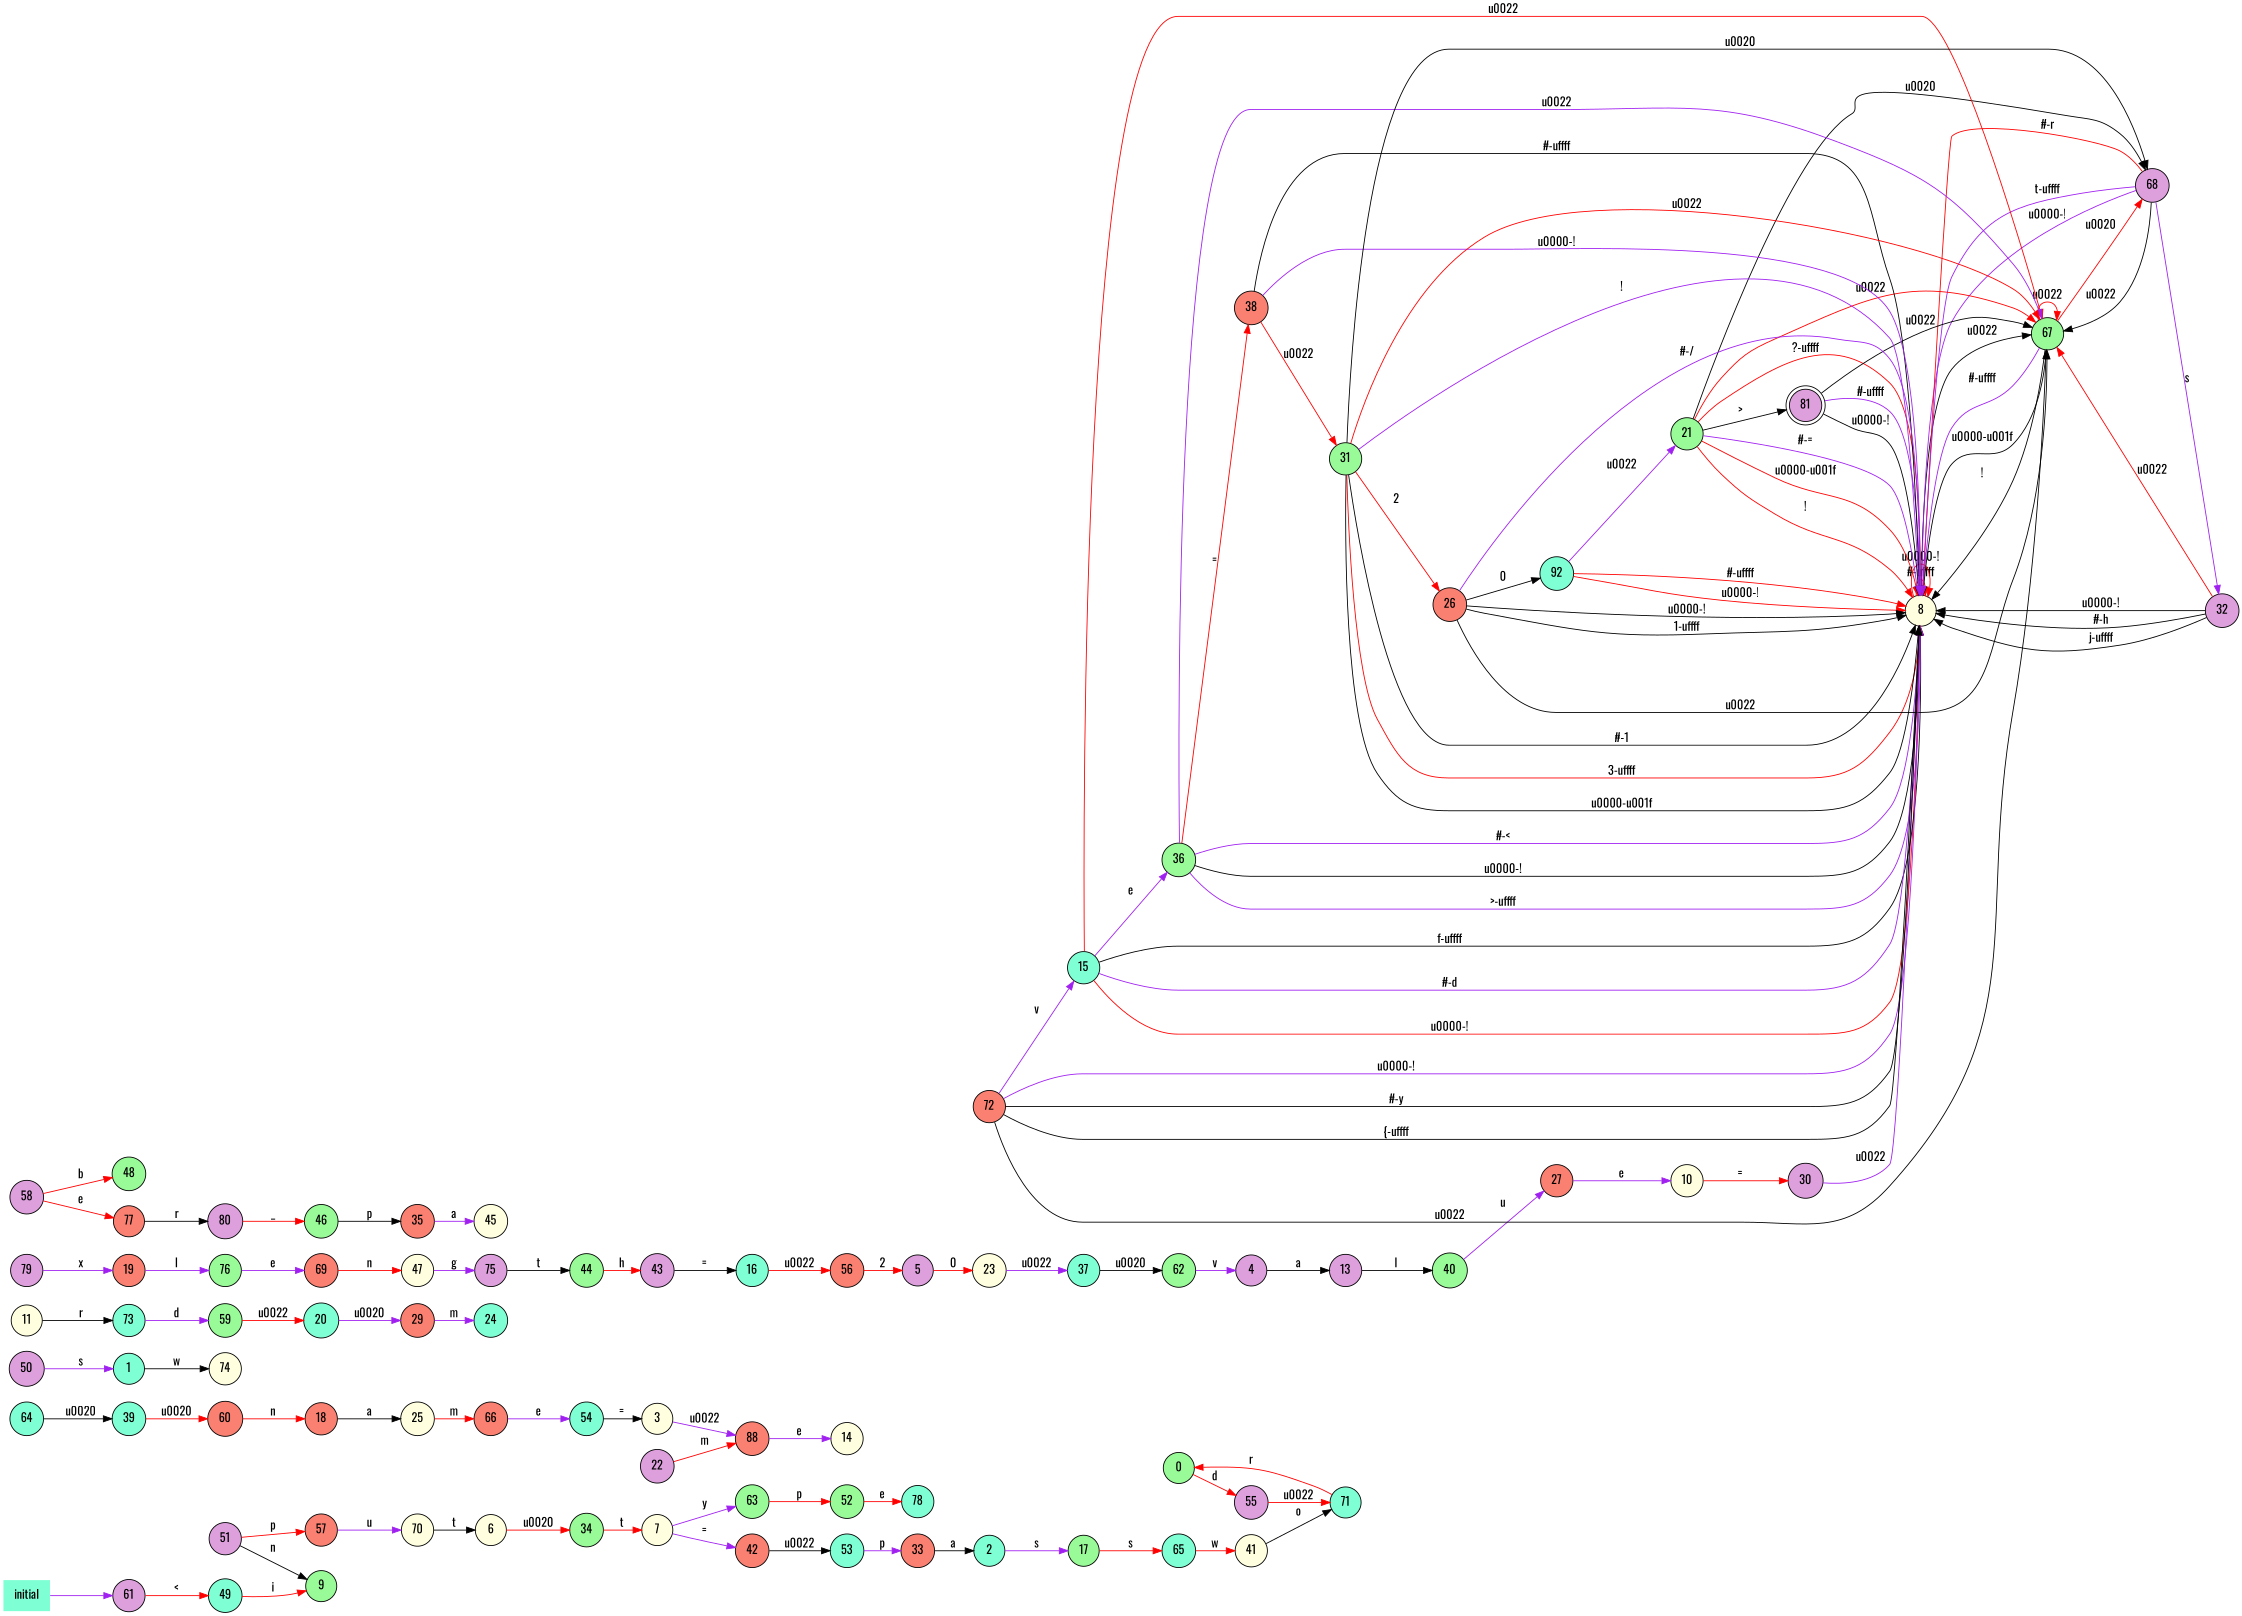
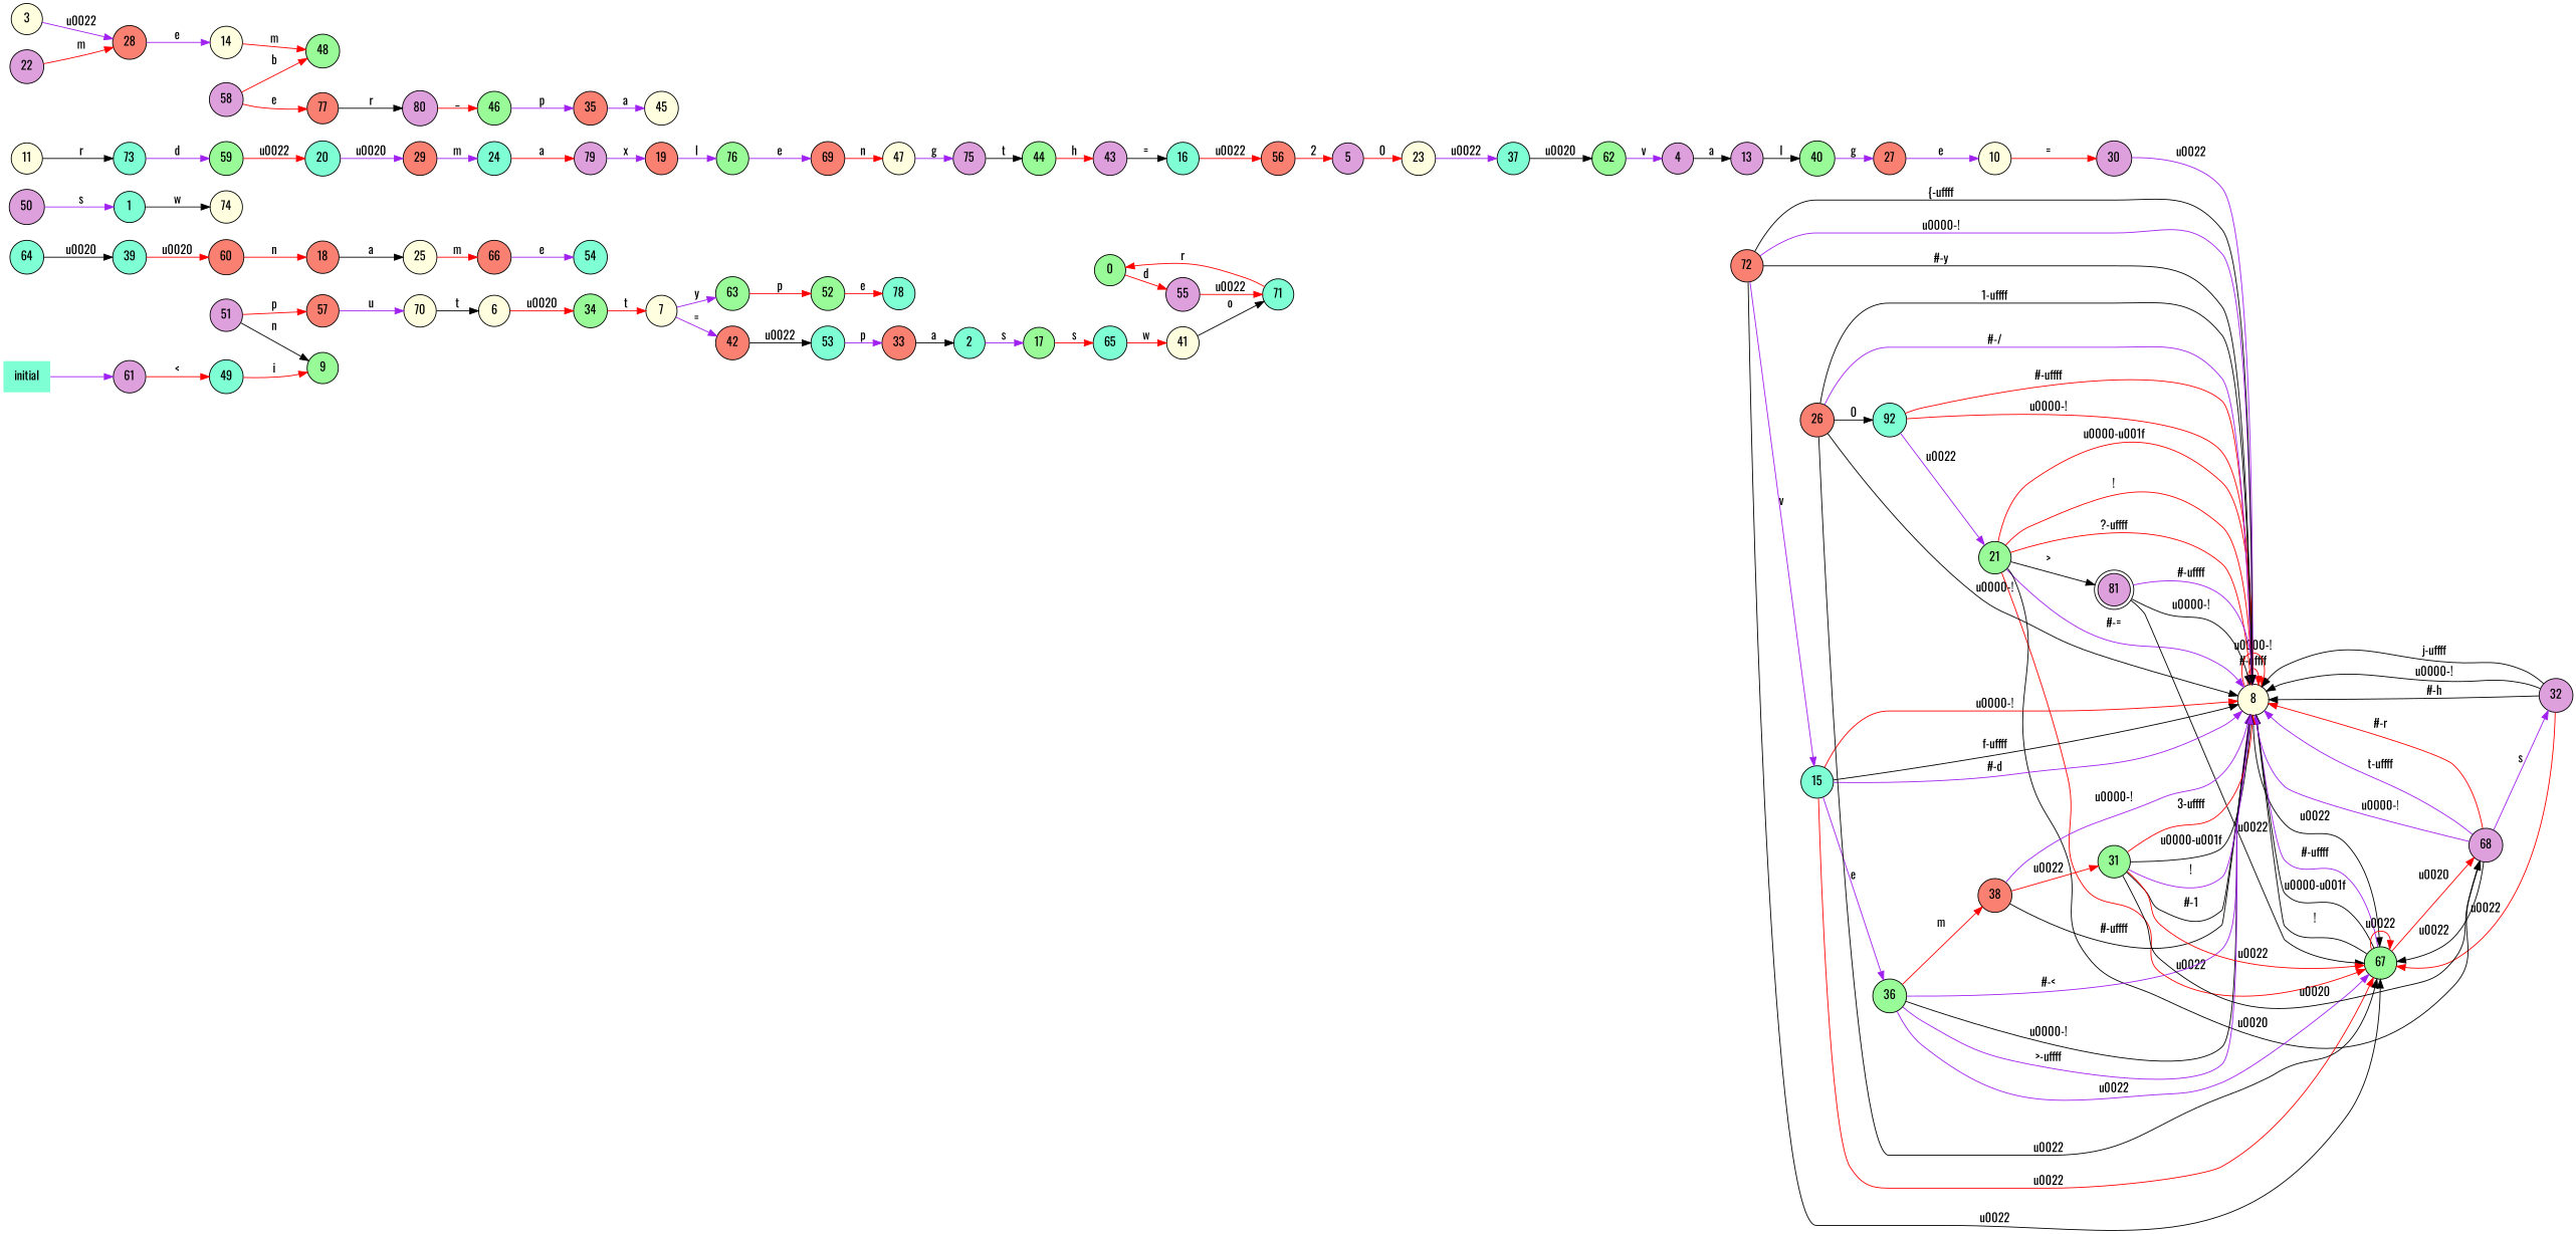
  digraph {
    fontname=Oswald
    rankdir=LR
    node [fillcolor=aquamarine fontname=Oswald shape=circle style=filled]
    edge [color=red fontname=Oswald]
    0 [fillcolor=palegreen]
    55 [fillcolor=plum]
    71
    64
    39
    1
    74 [fillcolor=lightyellow]
    11 [fillcolor=lightyellow]
    73
    2
    17 [fillcolor=palegreen]
    65
    41 [fillcolor=lightyellow]
    3 [fillcolor=lightyellow]
-   28 [fillcolor=salmon label=88]
+   28 [fillcolor=salmon]
    22 [fillcolor=plum]
    14 [fillcolor=lightyellow]
    4 [fillcolor=plum]
    13 [fillcolor=plum]
    40 [fillcolor=palegreen]
    27 [fillcolor=salmon]
    5 [fillcolor=plum]
    23 [fillcolor=lightyellow]
    37
    62 [fillcolor=palegreen]
    6 [fillcolor=lightyellow]
    34 [fillcolor=palegreen]
    7 [fillcolor=lightyellow]
    63 [fillcolor=palegreen]
    42 [fillcolor=salmon]
    52 [fillcolor=palegreen]
    78
    8 [fillcolor=lightyellow]
    67 [fillcolor=palegreen]
    68 [fillcolor=plum]
    32 [fillcolor=plum]
    9 [fillcolor=palegreen]
    51 [fillcolor=plum]
    57 [fillcolor=salmon]
    70 [fillcolor=lightyellow]
    10 [fillcolor=lightyellow]
    30 [fillcolor=plum]
    59 [fillcolor=palegreen]
    20
    n45 [label=92]
    21 [fillcolor=palegreen]
    81 [fillcolor=plum shape=doublecircle]
    48 [fillcolor=palegreen]
    58 [fillcolor=plum]
    77 [fillcolor=salmon]
    15
    36 [fillcolor=palegreen]
    38 [fillcolor=salmon]
    31 [fillcolor=palegreen]
    16
    56 [fillcolor=salmon]
    25 [fillcolor=lightyellow]
    18 [fillcolor=salmon]
    66 [fillcolor=salmon]
    54
    76 [fillcolor=palegreen]
    19 [fillcolor=salmon]
    69 [fillcolor=salmon]
    47 [fillcolor=lightyellow]
    29 [fillcolor=salmon]
    24
    79 [fillcolor=plum]
    26 [fillcolor=salmon]
    72 [fillcolor=salmon]
    33 [fillcolor=salmon]
    45 [fillcolor=lightyellow]
    35 [fillcolor=salmon]
    50 [fillcolor=plum]
    60 [fillcolor=salmon]
    53
    43 [fillcolor=plum]
    44 [fillcolor=palegreen]
    46 [fillcolor=palegreen]
    75 [fillcolor=plum]
    80 [fillcolor=plum]
    49
    61 [fillcolor=plum]
    initial [shape=plaintext]
    0 -> 55 [label=d]
    55 -> 71 [label="\u0022"]
    71 -> 0 [label=r]
    64 -> 39 [color=black label="\u0020"]
    39 -> 60 [label="\u0020"]
    1 -> 74 [color=black label=w]
    11 -> 73 [color=black label=r]
    73 -> 59 [color=purple label=d]
    2 -> 17 [color=purple label=s]
    17 -> 65 [label=s]
    65 -> 41 [label=w]
    41 -> 71 [color=black label=o]
    3 -> 28 [color=purple label="\u0022"]
    28 -> 14 [color=purple label=e]
    22 -> 28 [label=m]
+   14 -> 48 [label=m]
    4 -> 13 [color=black label=a]
    13 -> 40 [color=black label=l]
-   40 -> 27 [color=purple label=u]
+   40 -> 27 [color=purple label=g]
    27 -> 10 [color=purple label=e]
    5 -> 23 [label=0]
    23 -> 37 [color=purple label="\u0022"]
    37 -> 62 [color=black label="\u0020"]
    62 -> 4 [color=purple label=v]
    6 -> 34 [label="\u0020"]
    34 -> 7 [label=t]
    7 -> 63 [color=purple label=y]
    7 -> 42 [color=purple label="="]
    63 -> 52 [label=p]
    42 -> 53 [color=black label="\u0022"]
    52 -> 78 [label=e]
    8 -> 8 [label="#-\uffff"]
    8 -> 8 [label="\u0000-!"]
    8 -> 67 [color=black label="\u0022"]
    67 -> 8 [color=purple label="#-\uffff"]
    67 -> 8 [color=black label="\u0000-\u001f"]
    67 -> 8 [color=black label="!"]
    67 -> 67 [label="\u0022"]
    67 -> 68 [label="\u0020"]
    68 -> 8 [color=purple label="\u0000-!"]
    68 -> 8 [label="#-r"]
    68 -> 8 [color=purple label="t-\uffff"]
    68 -> 67 [color=black label="\u0022"]
    68 -> 32 [color=purple label=s]
    32 -> 8 [color=black label="\u0000-!"]
    32 -> 8 [color=black label="#-h"]
    32 -> 8 [color=black label="j-\uffff"]
    32 -> 67 [label="\u0022"]
    51 -> 9 [color=black label=n]
    51 -> 57 [label=p]
    57 -> 70 [color=purple label=u]
    70 -> 6 [color=black label=t]
    10 -> 30 [label="="]
    30 -> 8 [color=purple label="\u0022"]
    59 -> 20 [label="\u0022"]
    20 -> 29 [color=purple label="\u0020"]
    n45 -> 8 [label="#-\uffff"]
    n45 -> 8 [label="\u0000-!"]
    n45 -> 21 [color=purple label="\u0022"]
    21 -> 8 [color=purple label="#-="]
    21 -> 8 [label="\u0000-\u001f"]
    21 -> 8 [label="!"]
    21 -> 8 [label="?-\uffff"]
    21 -> 67 [label="\u0022"]
    21 -> 68 [color=black label="\u0020"]
    21 -> 81 [color=black label=">"]
    81 -> 8 [color=purple label="#-\uffff"]
    81 -> 8 [color=black label="\u0000-!"]
    81 -> 67 [color=black label="\u0022"]
    58 -> 48 [label=b]
    58 -> 77 [label=e]
    77 -> 80 [color=black label=r]
    15 -> 8 [label="\u0000-!"]
    15 -> 8 [color=black label="f-\uffff"]
    15 -> 8 [color=purple label="#-d"]
    15 -> 67 [label="\u0022"]
    15 -> 36 [color=purple label=e]
    36 -> 8 [color=purple label="#-<"]
    36 -> 8 [color=black label="\u0000-!"]
    36 -> 8 [color=purple label=">-\uffff"]
    36 -> 67 [color=purple label="\u0022"]
-   36 -> 38 [label="="]
+   36 -> 38 [label=m]
    38 -> 8 [color=black label="#-\uffff"]
    38 -> 8 [color=purple label="\u0000-!"]
    38 -> 31 [label="\u0022"]
    31 -> 8 [color=black label="#-1"]
    31 -> 8 [label="3-\uffff"]
    31 -> 8 [color=black label="\u0000-\u001f"]
    31 -> 8 [color=purple label="!"]
    31 -> 67 [label="\u0022"]
    31 -> 68 [color=black label="\u0020"]
-   31 -> 26 [label=2]
    16 -> 56 [label="\u0022"]
    56 -> 5 [label=2]
    25 -> 66 [label=m]
    18 -> 25 [color=black label=a]
    66 -> 54 [color=purple label=e]
-   54 -> 3 [color=black label="="]
    76 -> 69 [color=purple label=e]
    19 -> 76 [color=purple label=l]
    69 -> 47 [label=n]
    47 -> 75 [color=purple label=g]
    29 -> 24 [color=purple label=m]
+   24 -> 79 [label=a]
    79 -> 19 [color=purple label=x]
    26 -> 8 [color=black label="\u0000-!"]
    26 -> 8 [color=black label="1-\uffff"]
    26 -> 8 [color=purple label="#-/"]
    26 -> 67 [color=black label="\u0022"]
    26 -> n45 [color=black label=0]
    72 -> 8 [color=purple label="\u0000-!"]
    72 -> 8 [color=black label="#-y"]
    72 -> 8 [color=black label="{-\uffff"]
    72 -> 67 [color=black label="\u0022"]
    72 -> 15 [color=purple label=v]
    33 -> 2 [color=black label=a]
    35 -> 45 [color=purple label=a]
    50 -> 1 [color=purple label=s]
    60 -> 18 [label=n]
    53 -> 33 [color=purple label=p]
    43 -> 16 [color=black label="="]
    44 -> 43 [label=h]
-   46 -> 35 [color=black label=p]
+   46 -> 35 [color=purple label=p]
    75 -> 44 [color=black label=t]
    80 -> 46 [label=_]
    49 -> 9 [label=i]
    61 -> 49 [label="<"]
    initial -> 61 [color=purple]
  }
